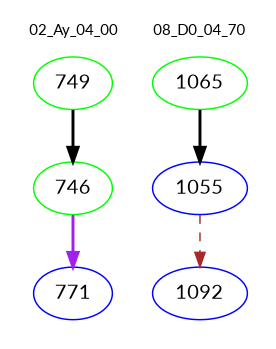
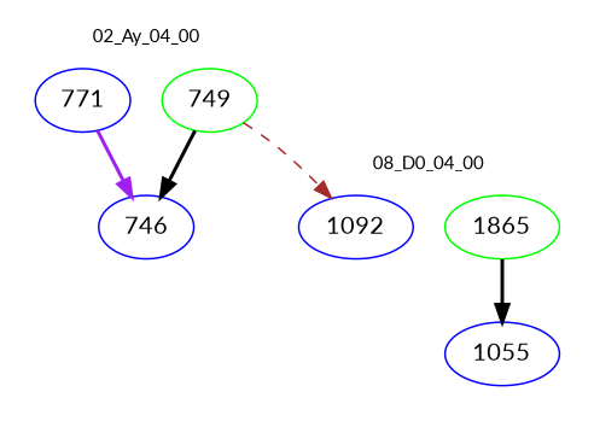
  digraph {
    fontname=Lato
    node [color=blue fontname=Lato]
    edge [color=black fontname=Lato style=bold]
    n1 [color=green label=749]
-   n2 [color=green label=746]
+   n2 [label=746]
    n3 [label=771]
-   n4 [color=green label=1065]
+   n4 [color=green label=1865]
    n5 [label=1055]
    n6 [label=1092]
    subgraph cluster_1 {
      color=white
      fontsize=10
      label="02_Ay_04_00"
      n1
      n2
      n3
    }
    subgraph cluster_2 {
      color=white
      fontsize=10
-     label="08_D0_04_70"
+     label="08_D0_04_00"
      n4
      n5
      n6
    }
    n1 -> n2
-   n2 -> n3 [color=purple]
+   n3 -> n2 [color=purple]
    n4 -> n5
-   n5 -> n6 [color=brown style=dashed]
+   n1 -> n6 [color=brown style=dashed]
  }
